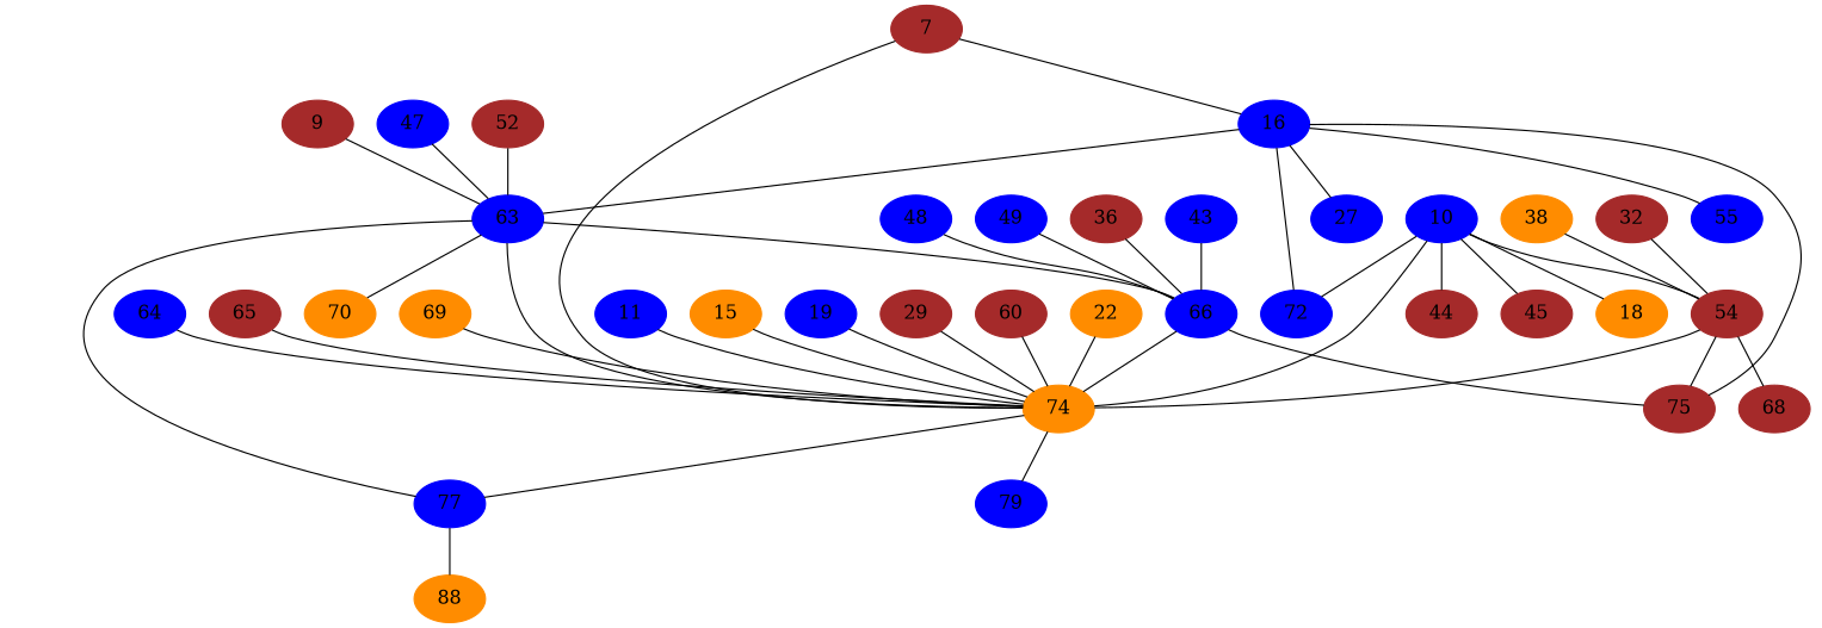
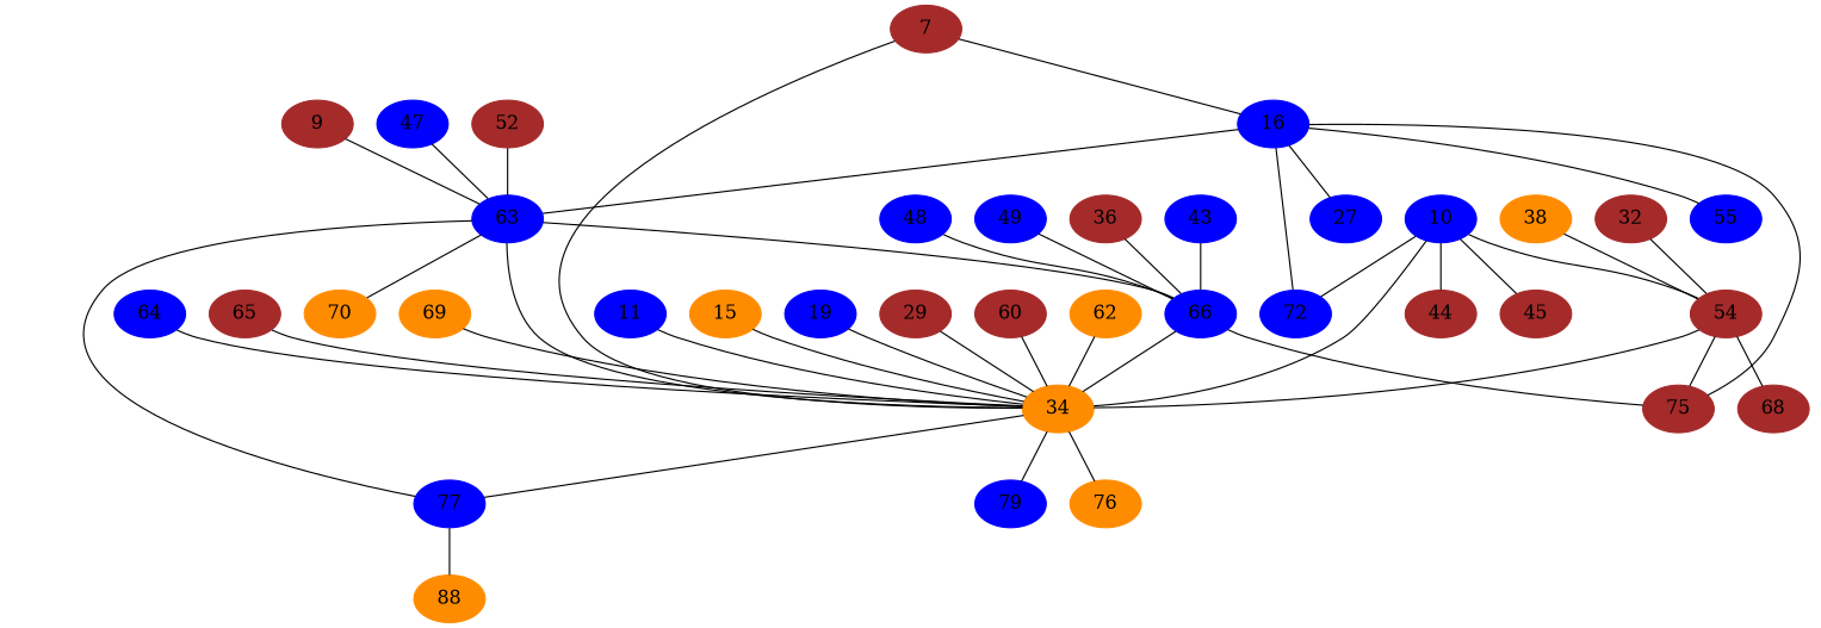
  graph {
    node [color=blue style=filled]
    7 [color=brown]
    16
-   74 [color=darkorange super="+61+28+42+37+33"]
+   74 [color=darkorange super="+61+28+42+37+33" label=34]
    63 [super="+3"]
    72 [super="+23+59"]
    27
    55
    75 [color=brown super="+73"]
    77 [super="+71"]
+   76 [color=darkorange super="+67"]
    79
    66 [super="+15+58"]
    70 [color=darkorange super="+30"]
    9 [color=brown]
    10 [super="+5+1"]
-   18 [color=darkorange]
    44 [color=brown]
    45 [color=brown super="+39"]
    54 [color=brown super="+26"]
    68 [color=brown super="+34"]
    11
    n22 [color=darkorange label=15]
    19
    29 [color=brown]
    32 [color=brown]
    36 [color=brown]
    38 [color=darkorange]
    43
    47
    48
    49 [super="+40"]
    52 [color=brown]
    60 [color=brown]
-   62 [color=darkorange label=22]
+   62 [color=darkorange]
    n35 [color=darkorange label=88]
    64
    65 [color=brown]
    69 [color=darkorange]
    7 -- 16
    7 -- 74
    16 -- 63 [weight=2]
    16 -- 72
    16 -- 27
    16 -- 55
    16 -- 75
    74 -- 77
+   74 -- 76
    74 -- 79
    63 -- 74
    63 -- 77
    63 -- 66 [weight=3]
    63 -- 70
    77 -- n35
    66 -- 74 [weight=5]
    66 -- 75
    9 -- 63
    10 -- 74 [weight=4]
    10 -- 72
-   10 -- 18
    10 -- 44
    10 -- 45
    10 -- 54 [weight=2]
    54 -- 74
    54 -- 75
    54 -- 68
    11 -- 74
    n22 -- 74
    19 -- 74
    29 -- 74
    32 -- 54
    36 -- 66
    38 -- 54
    43 -- 66
    47 -- 63
    48 -- 66
    49 -- 66
    52 -- 63
    60 -- 74
    62 -- 74
    64 -- 74
    65 -- 74
    69 -- 74
  }
